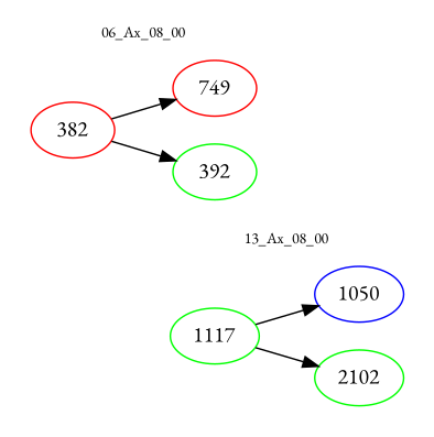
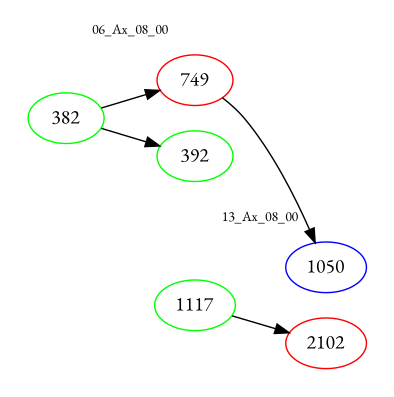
  digraph {
    fontname="EB Garamond"
    rankdir=LR
    node [color=green fontname="EB Garamond"]
    edge [color=black fontname="EB Garamond"]
-   n1 [color=red label=382]
+   n1 [label=382]
    n2 [label=392]
    n3 [color=red label=749]
    n4 [label=1117]
    n5 [color=blue label=1050]
-   n6 [label=2102]
+   n6 [color=red label=2102]
    subgraph cluster_1 {
      color=white
      fontsize=10
      label="06_Ax_08_00"
      n1
      n2
      n3
    }
    subgraph cluster_2 {
      color=white
      fontsize=10
      label="13_Ax_08_00"
      n4
      n5
      n6
    }
    n1 -> n2
    n1 -> n3
-   n4 -> n5
+   n3 -> n5
    n4 -> n6
  }
